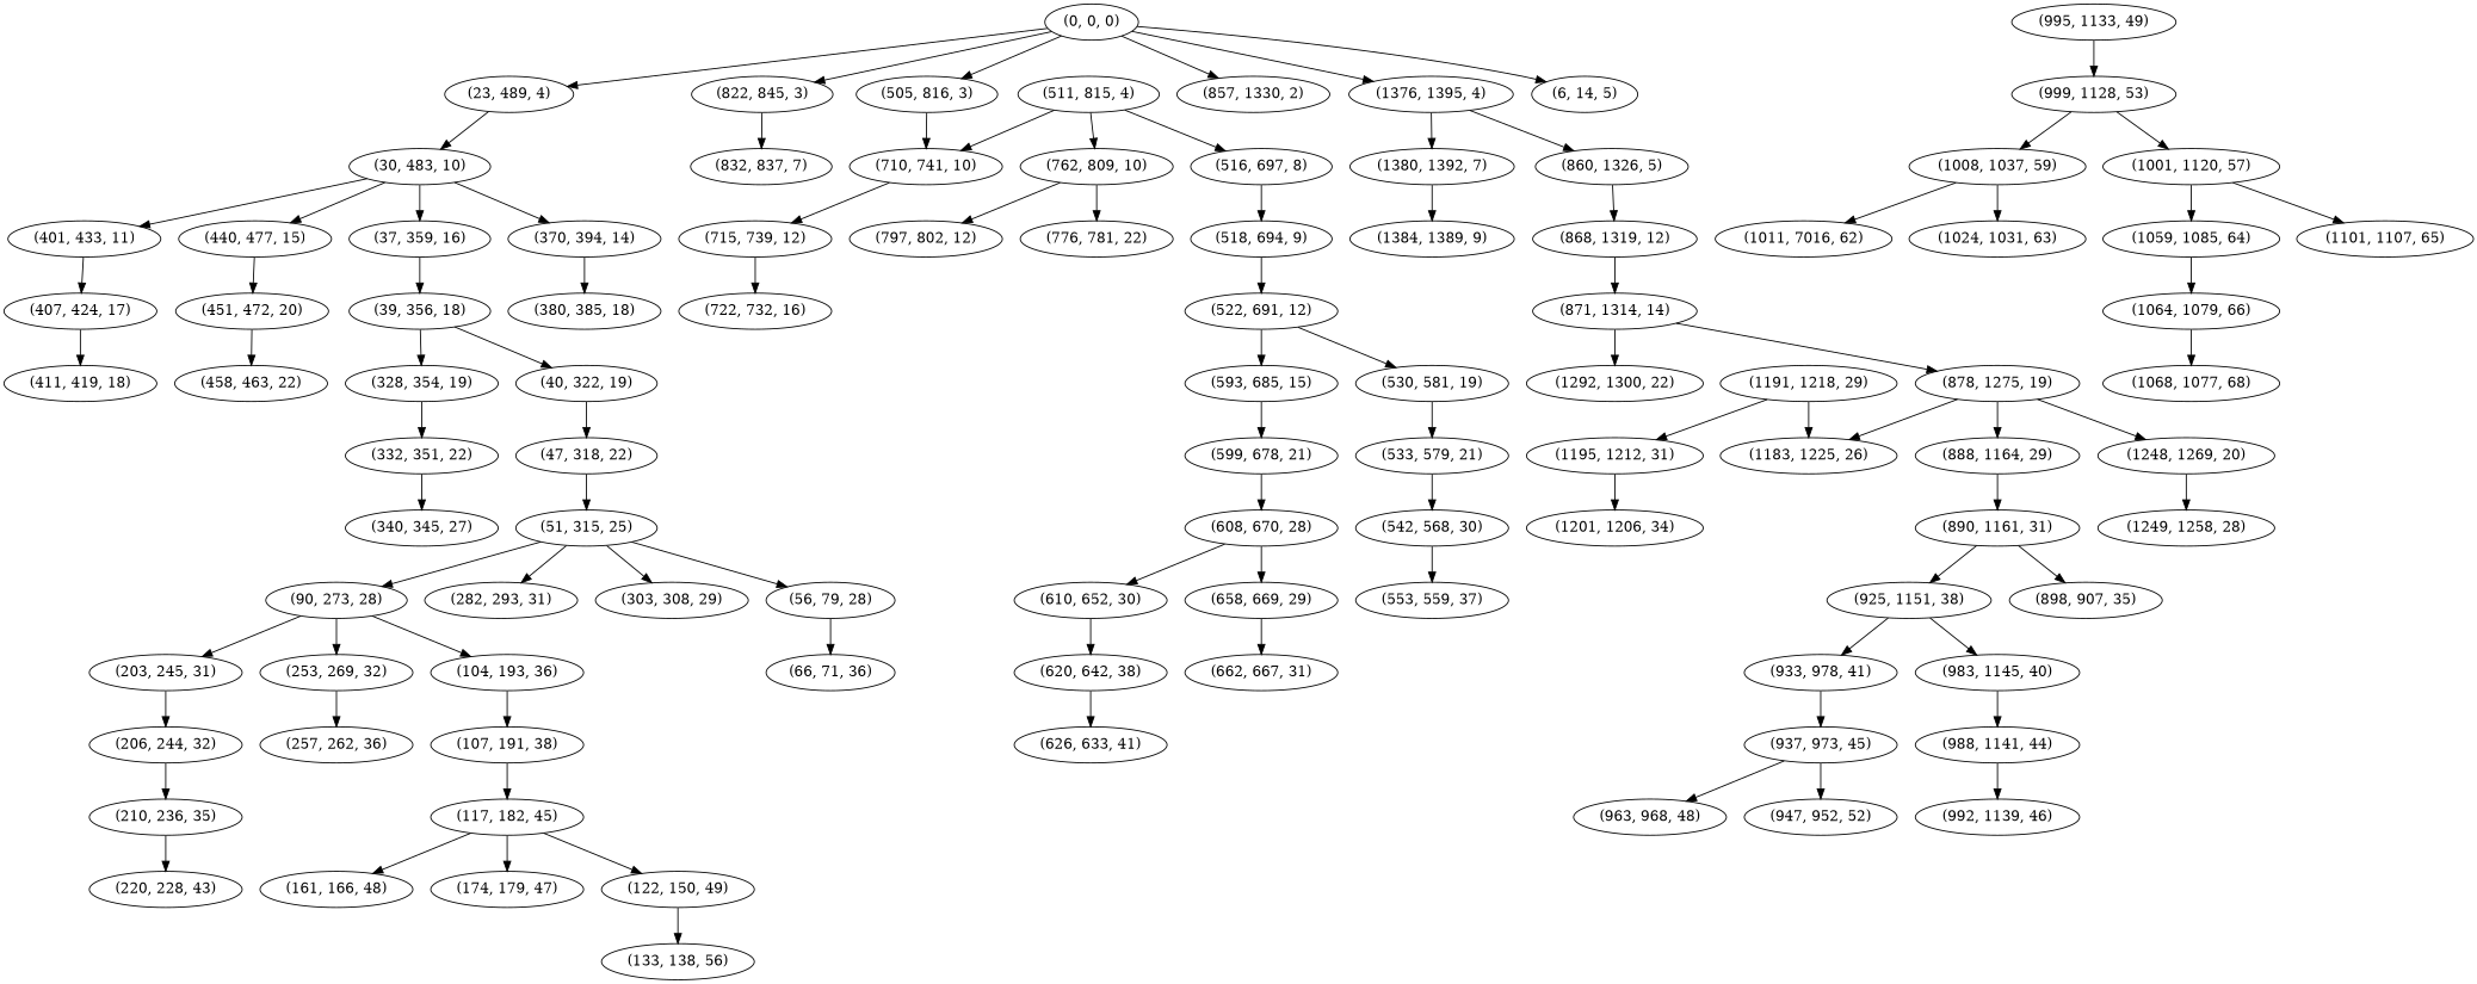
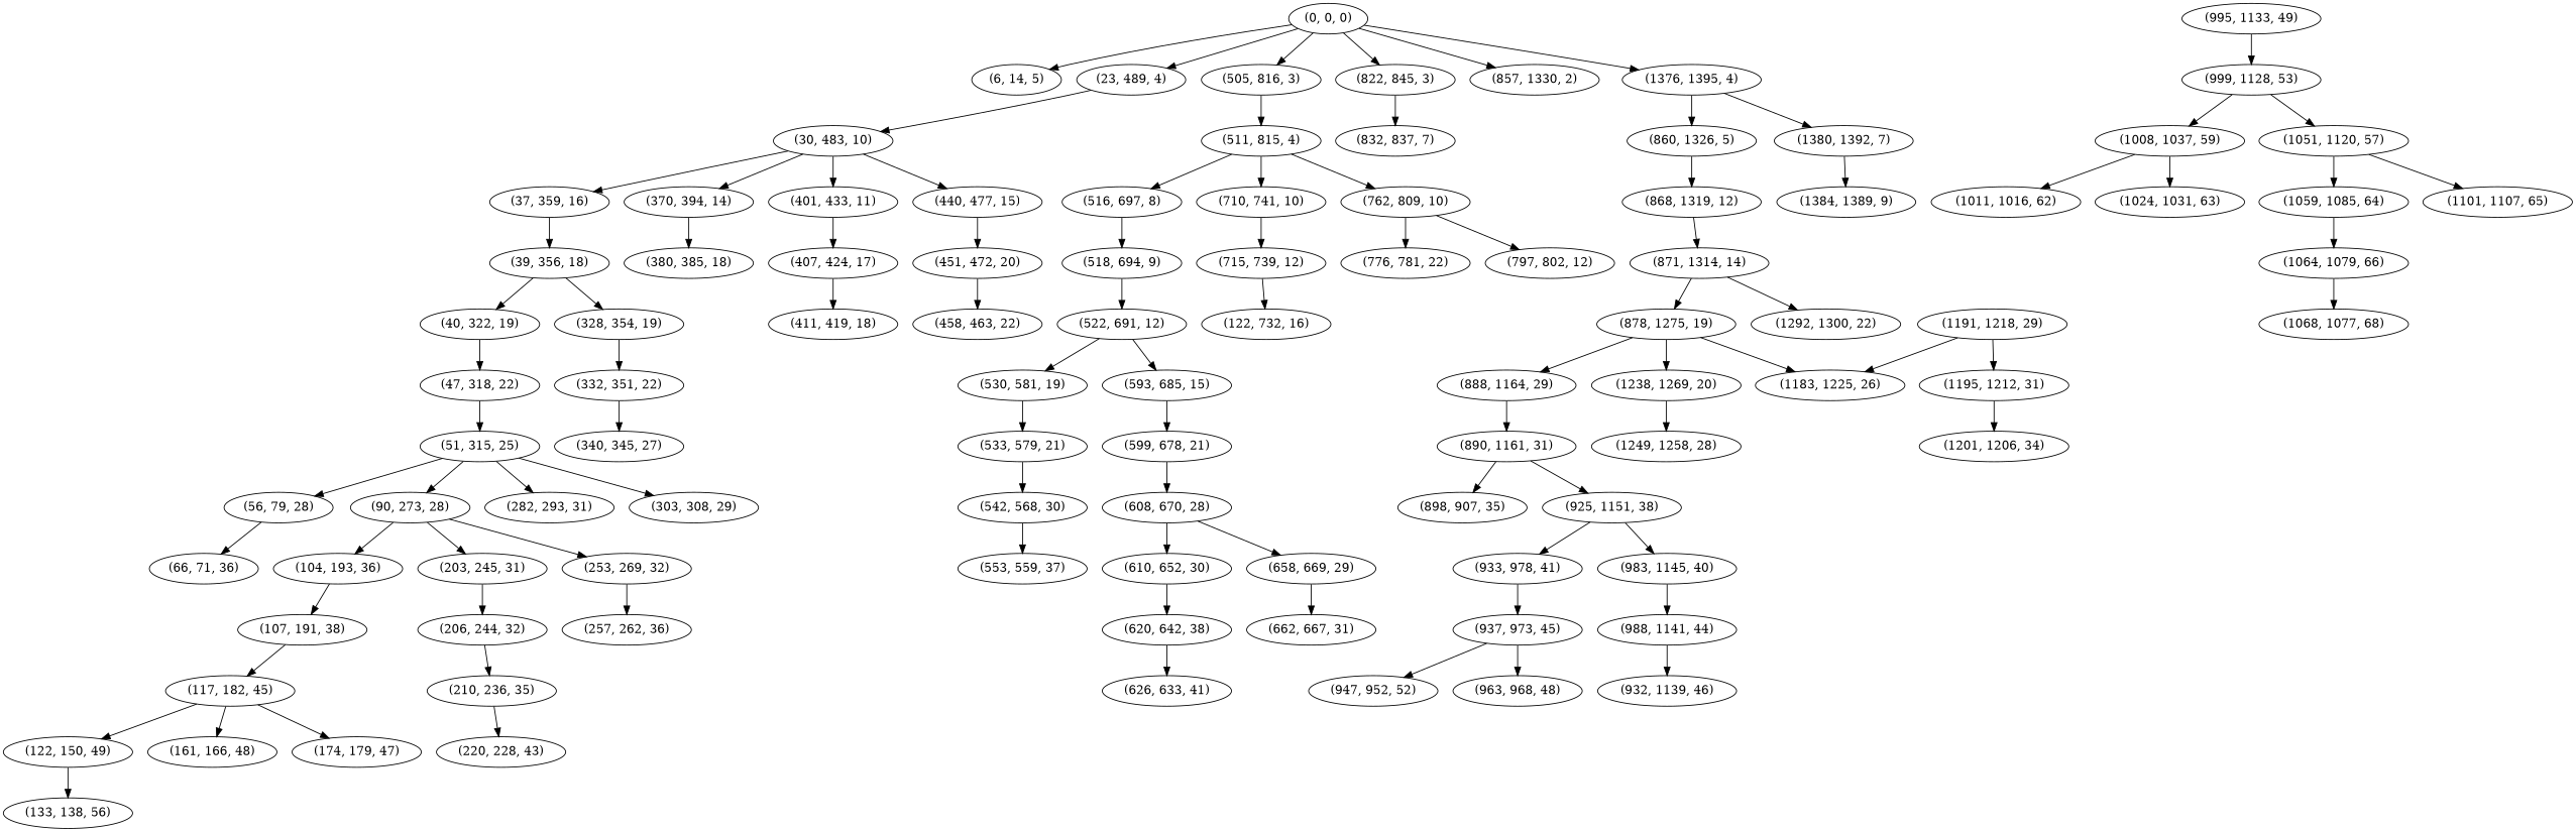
  digraph {
    "(0, 0, 0)"
    "(6, 14, 5)"
    "(23, 489, 4)"
    "(505, 816, 3)"
    "(822, 845, 3)"
    "(857, 1330, 2)"
    "(1376, 1395, 4)"
    "(30, 483, 10)"
    "(511, 815, 4)"
    "(832, 837, 7)"
    "(860, 1326, 5)"
    "(1380, 1392, 7)"
    "(37, 359, 16)"
    "(370, 394, 14)"
    "(401, 433, 11)"
    "(440, 477, 15)"
    "(39, 356, 18)"
    "(380, 385, 18)"
    "(407, 424, 17)"
    "(451, 472, 20)"
    "(40, 322, 19)"
    "(328, 354, 19)"
    "(47, 318, 22)"
    "(332, 351, 22)"
    "(51, 315, 25)"
    "(56, 79, 28)"
    "(90, 273, 28)"
    "(282, 293, 31)"
    "(303, 308, 29)"
    "(66, 71, 36)"
    "(104, 193, 36)"
    "(203, 245, 31)"
    "(253, 269, 32)"
    "(107, 191, 38)"
    "(206, 244, 32)"
    "(257, 262, 36)"
    "(117, 182, 45)"
    "(122, 150, 49)"
    "(161, 166, 48)"
    "(174, 179, 47)"
    "(133, 138, 56)"
    "(210, 236, 35)"
    "(220, 228, 43)"
    "(340, 345, 27)"
    "(411, 419, 18)"
    "(458, 463, 22)"
    "(516, 697, 8)"
    "(710, 741, 10)"
    "(762, 809, 10)"
    "(518, 694, 9)"
    "(715, 739, 12)"
    "(776, 781, 22)"
    "(797, 802, 12)"
    "(522, 691, 12)"
    "(530, 581, 19)"
    "(593, 685, 15)"
    "(533, 579, 21)"
    "(599, 678, 21)"
    "(542, 568, 30)"
    "(553, 559, 37)"
    "(608, 670, 28)"
    "(610, 652, 30)"
    "(658, 669, 29)"
    "(620, 642, 38)"
    "(662, 667, 31)"
    "(626, 633, 41)"
-   "(722, 732, 16)"
+   "(722, 732, 16)" [label="(122, 732, 16)"]
    "(868, 1319, 12)"
    "(871, 1314, 14)"
    "(878, 1275, 19)"
    "(1292, 1300, 22)"
    "(888, 1164, 29)"
    "(1183, 1225, 26)"
-   "(1238, 1269, 20)" [label="(1248, 1269, 20)"]
+   "(1238, 1269, 20)"
    "(890, 1161, 31)"
    "(1249, 1258, 28)"
    "(898, 907, 35)"
    "(925, 1151, 38)"
    "(933, 978, 41)"
    "(983, 1145, 40)"
    "(937, 973, 45)"
    "(988, 1141, 44)"
    "(947, 952, 52)"
    "(963, 968, 48)"
-   "(992, 1139, 46)"
+   "(992, 1139, 46)" [label="(932, 1139, 46)"]
    "(995, 1133, 49)"
    "(999, 1128, 53)"
    "(1008, 1037, 59)"
-   "(1051, 1120, 57)" [label="(1001, 1120, 57)"]
-   "(1011, 1016, 62)" [label="(1011, 7016, 62)"]
+   "(1051, 1120, 57)"
+   "(1011, 1016, 62)"
    "(1024, 1031, 63)"
    "(1059, 1085, 64)"
    "(1101, 1107, 65)"
    "(1064, 1079, 66)"
    "(1068, 1077, 68)"
    "(1191, 1218, 29)"
    "(1195, 1212, 31)"
    "(1201, 1206, 34)"
    "(1384, 1389, 9)"
    "(0, 0, 0)" -> "(6, 14, 5)"
    "(0, 0, 0)" -> "(23, 489, 4)"
    "(0, 0, 0)" -> "(505, 816, 3)"
    "(0, 0, 0)" -> "(822, 845, 3)"
    "(0, 0, 0)" -> "(857, 1330, 2)"
    "(0, 0, 0)" -> "(1376, 1395, 4)"
    "(23, 489, 4)" -> "(30, 483, 10)"
-   "(505, 816, 3)" -> "(710, 741, 10)"
+   "(505, 816, 3)" -> "(511, 815, 4)"
    "(822, 845, 3)" -> "(832, 837, 7)"
    "(1376, 1395, 4)" -> "(860, 1326, 5)"
    "(1376, 1395, 4)" -> "(1380, 1392, 7)"
    "(30, 483, 10)" -> "(37, 359, 16)"
    "(30, 483, 10)" -> "(370, 394, 14)"
    "(30, 483, 10)" -> "(401, 433, 11)"
    "(30, 483, 10)" -> "(440, 477, 15)"
    "(511, 815, 4)" -> "(516, 697, 8)"
    "(511, 815, 4)" -> "(710, 741, 10)"
    "(511, 815, 4)" -> "(762, 809, 10)"
    "(860, 1326, 5)" -> "(868, 1319, 12)"
    "(1380, 1392, 7)" -> "(1384, 1389, 9)"
    "(37, 359, 16)" -> "(39, 356, 18)"
    "(370, 394, 14)" -> "(380, 385, 18)"
    "(401, 433, 11)" -> "(407, 424, 17)"
    "(440, 477, 15)" -> "(451, 472, 20)"
    "(39, 356, 18)" -> "(40, 322, 19)"
    "(39, 356, 18)" -> "(328, 354, 19)"
    "(407, 424, 17)" -> "(411, 419, 18)"
    "(451, 472, 20)" -> "(458, 463, 22)"
    "(40, 322, 19)" -> "(47, 318, 22)"
    "(328, 354, 19)" -> "(332, 351, 22)"
    "(47, 318, 22)" -> "(51, 315, 25)"
    "(332, 351, 22)" -> "(340, 345, 27)"
    "(51, 315, 25)" -> "(56, 79, 28)"
    "(51, 315, 25)" -> "(90, 273, 28)"
    "(51, 315, 25)" -> "(282, 293, 31)"
    "(51, 315, 25)" -> "(303, 308, 29)"
    "(56, 79, 28)" -> "(66, 71, 36)"
    "(90, 273, 28)" -> "(104, 193, 36)"
    "(90, 273, 28)" -> "(203, 245, 31)"
    "(90, 273, 28)" -> "(253, 269, 32)"
    "(104, 193, 36)" -> "(107, 191, 38)"
    "(203, 245, 31)" -> "(206, 244, 32)"
    "(253, 269, 32)" -> "(257, 262, 36)"
    "(107, 191, 38)" -> "(117, 182, 45)"
    "(206, 244, 32)" -> "(210, 236, 35)"
    "(117, 182, 45)" -> "(122, 150, 49)"
    "(117, 182, 45)" -> "(161, 166, 48)"
    "(117, 182, 45)" -> "(174, 179, 47)"
    "(122, 150, 49)" -> "(133, 138, 56)"
    "(210, 236, 35)" -> "(220, 228, 43)"
    "(516, 697, 8)" -> "(518, 694, 9)"
    "(710, 741, 10)" -> "(715, 739, 12)"
    "(762, 809, 10)" -> "(776, 781, 22)"
    "(762, 809, 10)" -> "(797, 802, 12)"
    "(518, 694, 9)" -> "(522, 691, 12)"
    "(715, 739, 12)" -> "(722, 732, 16)"
    "(522, 691, 12)" -> "(530, 581, 19)"
    "(522, 691, 12)" -> "(593, 685, 15)"
    "(530, 581, 19)" -> "(533, 579, 21)"
    "(593, 685, 15)" -> "(599, 678, 21)"
    "(533, 579, 21)" -> "(542, 568, 30)"
    "(599, 678, 21)" -> "(608, 670, 28)"
    "(542, 568, 30)" -> "(553, 559, 37)"
    "(608, 670, 28)" -> "(610, 652, 30)"
    "(608, 670, 28)" -> "(658, 669, 29)"
    "(610, 652, 30)" -> "(620, 642, 38)"
    "(658, 669, 29)" -> "(662, 667, 31)"
    "(620, 642, 38)" -> "(626, 633, 41)"
    "(868, 1319, 12)" -> "(871, 1314, 14)"
    "(871, 1314, 14)" -> "(878, 1275, 19)"
    "(871, 1314, 14)" -> "(1292, 1300, 22)"
    "(878, 1275, 19)" -> "(888, 1164, 29)"
    "(878, 1275, 19)" -> "(1183, 1225, 26)"
    "(878, 1275, 19)" -> "(1238, 1269, 20)"
    "(888, 1164, 29)" -> "(890, 1161, 31)"
    "(1238, 1269, 20)" -> "(1249, 1258, 28)"
    "(890, 1161, 31)" -> "(898, 907, 35)"
    "(890, 1161, 31)" -> "(925, 1151, 38)"
    "(925, 1151, 38)" -> "(933, 978, 41)"
    "(925, 1151, 38)" -> "(983, 1145, 40)"
    "(933, 978, 41)" -> "(937, 973, 45)"
    "(983, 1145, 40)" -> "(988, 1141, 44)"
    "(937, 973, 45)" -> "(947, 952, 52)"
    "(937, 973, 45)" -> "(963, 968, 48)"
    "(988, 1141, 44)" -> "(992, 1139, 46)"
    "(995, 1133, 49)" -> "(999, 1128, 53)"
    "(999, 1128, 53)" -> "(1008, 1037, 59)"
    "(999, 1128, 53)" -> "(1051, 1120, 57)"
    "(1008, 1037, 59)" -> "(1011, 1016, 62)"
    "(1008, 1037, 59)" -> "(1024, 1031, 63)"
    "(1051, 1120, 57)" -> "(1059, 1085, 64)"
    "(1051, 1120, 57)" -> "(1101, 1107, 65)"
    "(1059, 1085, 64)" -> "(1064, 1079, 66)"
    "(1064, 1079, 66)" -> "(1068, 1077, 68)"
    "(1191, 1218, 29)" -> "(1183, 1225, 26)"
    "(1191, 1218, 29)" -> "(1195, 1212, 31)"
    "(1195, 1212, 31)" -> "(1201, 1206, 34)"
  }
